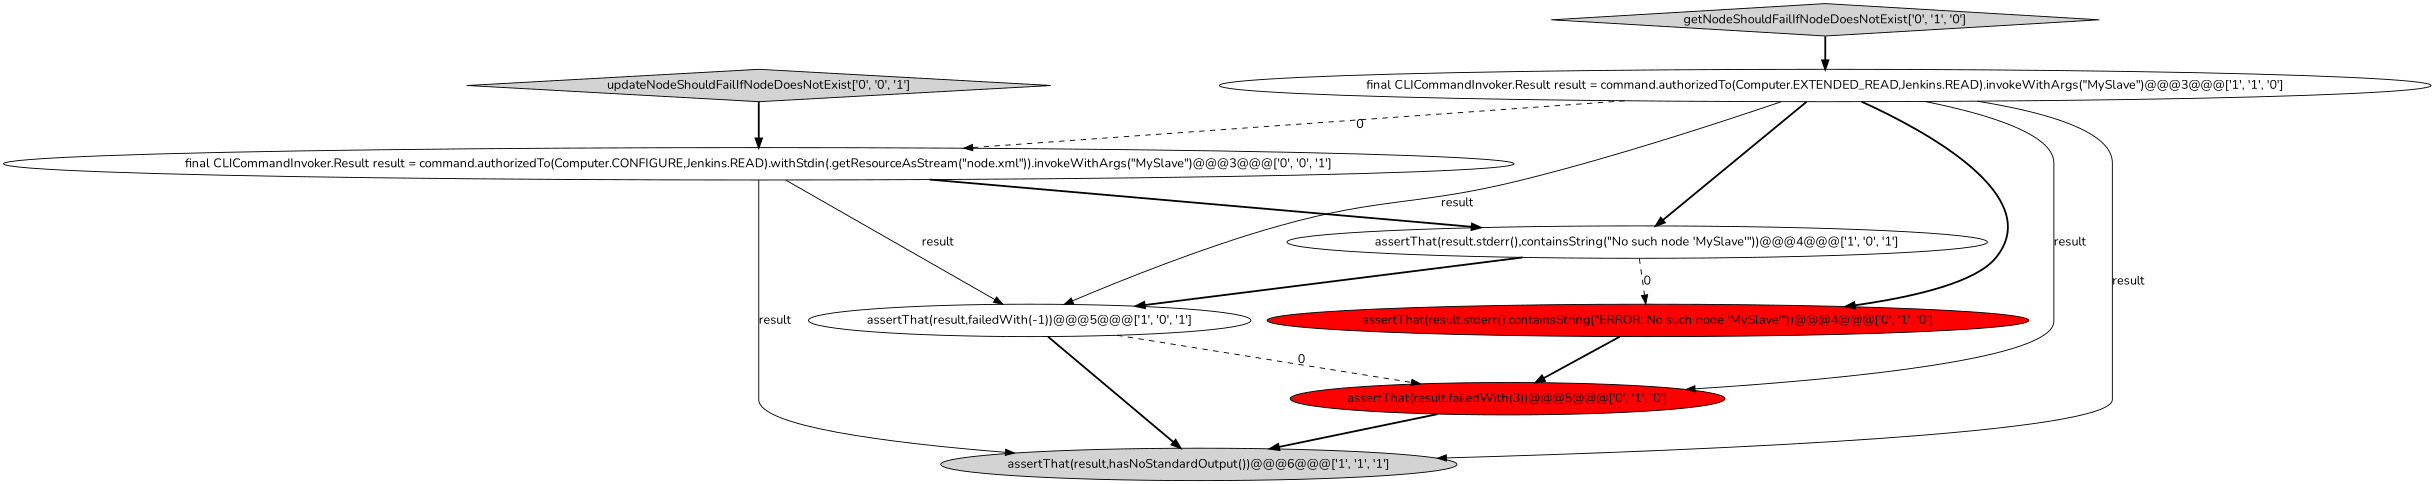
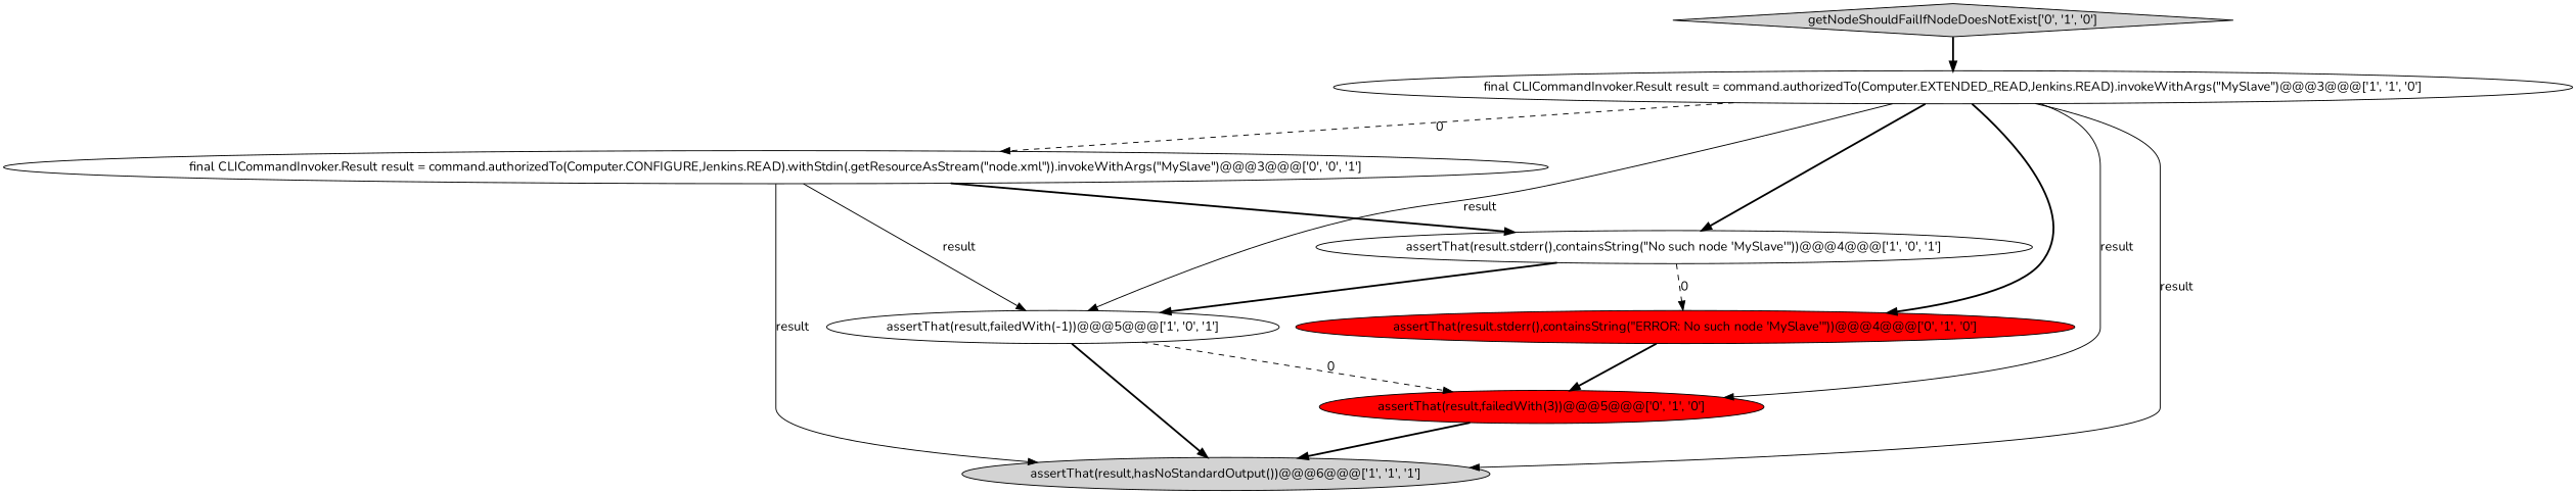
  digraph {
    fontname=Nunito
    node [fillcolor=white fontname=Nunito shape=ellipse style=filled]
    edge [fontname=Nunito style=bold]
    n1 [label="final CLICommandInvoker.Result result = command.authorizedTo(Computer.CONFIGURE,Jenkins.READ).withStdin(.getResourceAsStream(\"node.xml\")).invokeWithArgs(\"MySlave\")@@@3@@@['0', '0', '1']"]
    n2 [label="assertThat(result,failedWith(-1))@@@5@@@['1', '0', '1']"]
    n3 [fillcolor=lightgray label="assertThat(result,hasNoStandardOutput())@@@6@@@['1', '1', '1']"]
    n4 [label="assertThat(result.stderr(),containsString(\"No such node 'MySlave'\"))@@@4@@@['1', '0', '1']"]
    n5 [fillcolor=red label="assertThat(result,failedWith(3))@@@5@@@['0', '1', '0']"]
    n6 [fillcolor=red label="assertThat(result.stderr(),containsString(\"ERROR: No such node 'MySlave'\"))@@@4@@@['0', '1', '0']"]
    n7 [fillcolor=lightgray label="getNodeShouldFailIfNodeDoesNotExist['0', '1', '0']" shape=diamond]
    n8 [label="final CLICommandInvoker.Result result = command.authorizedTo(Computer.EXTENDED_READ,Jenkins.READ).invokeWithArgs(\"MySlave\")@@@3@@@['1', '1', '0']"]
-   n9 [fillcolor=lightgray label="updateNodeShouldFailIfNodeDoesNotExist['0', '0', '1']" shape=diamond]
    n1 -> n2 [label=result style=solid]
    n1 -> n3 [label=result style=solid]
    n1 -> n4
    n2 -> n3
    n2 -> n5 [label=0 style=dashed]
    n4 -> n2
    n4 -> n6 [label=0 style=dashed]
    n5 -> n3
    n6 -> n5
    n7 -> n8
    n8 -> n1 [label=0 style=dashed]
    n8 -> n2 [label=result style=solid]
    n8 -> n3 [label=result style=solid]
    n8 -> n4
    n8 -> n5 [label=result style=solid]
    n8 -> n6
-   n9 -> n1
  }
